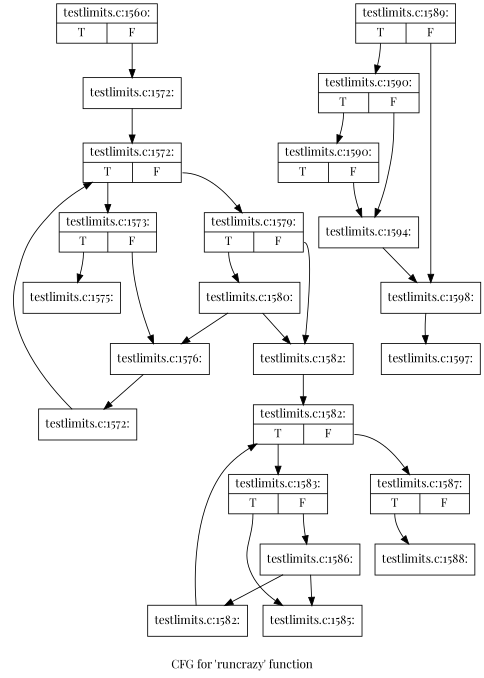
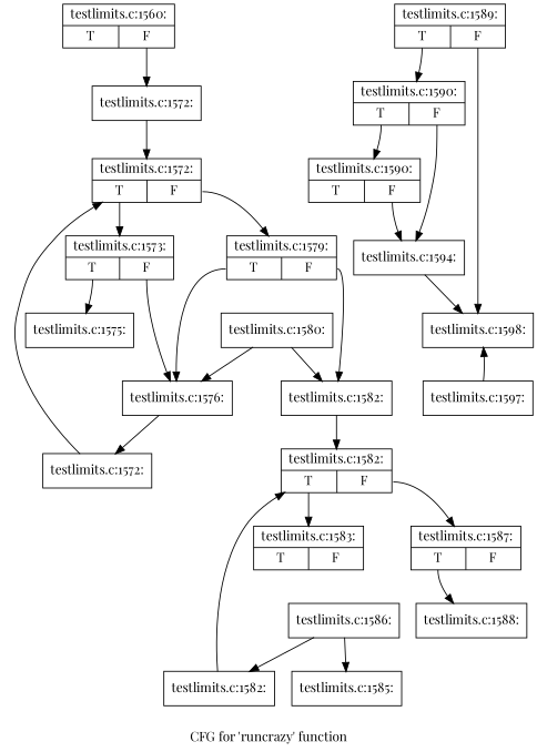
  digraph {
    fontname="Playfair Display"
    label="CFG for 'runcrazy' function"
    node [fontname="Playfair Display" shape=record]
    edge [fontname="Playfair Display"]
    n1 [label="{testlimits.c:1560:|{<s0>T|<s1>F}}"]
    n2 [label="{testlimits.c:1572:}"]
    n3 [label="{testlimits.c:1572:|{<s0>T|<s1>F}}"]
    n4 [label="{testlimits.c:1573:|{<s0>T|<s1>F}}"]
    n5 [label="{testlimits.c:1579:|{<s0>T|<s1>F}}"]
    n6 [label="{testlimits.c:1575:}"]
    n7 [label="{testlimits.c:1576:}"]
    n8 [label="{testlimits.c:1580:}"]
    n9 [label="{testlimits.c:1582:}"]
    n10 [label="{testlimits.c:1572:}"]
    n11 [label="{testlimits.c:1582:|{<s0>T|<s1>F}}"]
    n12 [label="{testlimits.c:1583:|{<s0>T|<s1>F}}"]
    n13 [label="{testlimits.c:1587:|{<s0>T|<s1>F}}"]
    n14 [label="{testlimits.c:1585:}"]
    n15 [label="{testlimits.c:1586:}"]
    n16 [label="{testlimits.c:1588:}"]
    n17 [label="{testlimits.c:1582:}"]
    n18 [label="{testlimits.c:1589:|{<s0>T|<s1>F}}"]
    n19 [label="{testlimits.c:1590:|{<s0>T|<s1>F}}"]
    n20 [label="{testlimits.c:1598:}"]
    n21 [label="{testlimits.c:1590:|{<s0>T|<s1>F}}"]
    n22 [label="{testlimits.c:1594:}"]
    n23 [label="{testlimits.c:1597:}"]
    n1 -> n2 [tailport=s1]
    n2 -> n3
    n3 -> n4 [tailport=s0]
    n3 -> n5 [tailport=s1]
    n4 -> n6 [tailport=s0]
    n4 -> n7 [tailport=s1]
-   n5 -> n8 [tailport=s0]
+   n5 -> n7 [tailport=s0]
    n5 -> n9 [tailport=s1]
    n7 -> n10
    n8 -> n7
    n8 -> n9
    n9 -> n11
    n10 -> n3
    n11 -> n12 [tailport=s0]
    n11 -> n13 [tailport=s1]
-   n12 -> n14 [tailport=s0]
-   n12 -> n15 [tailport=s1]
    n13 -> n16 [tailport=s0]
    n15 -> n14
    n15 -> n17
    n17 -> n11
    n18 -> n19 [tailport=s0]
    n18 -> n20 [tailport=s1]
    n19 -> n21 [tailport=s0]
    n19 -> n22 [tailport=s1]
    n21 -> n22 [tailport=s1]
    n22 -> n20
-   n20 -> n23
+   n23 -> n20
  }
